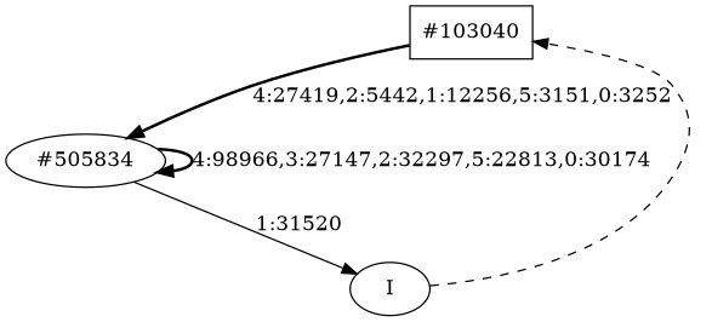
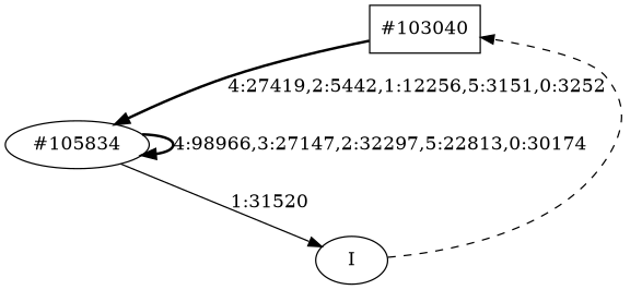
  digraph {
    edge [style=bold]
    n1 [label="#103040" shape=box]
-   n2 [label="#505834"]
+   n2 [label="#105834"]
    I
    n1 -> n2 [label="4:27419,2:5442,1:12256,5:3151,0:3252"]
    n2 -> n2 [label="4:98966,3:27147,2:32297,5:22813,0:30174"]
    n2 -> I [label="1:31520" style=solid]
    I -> n1 [style=dashed]
  }
